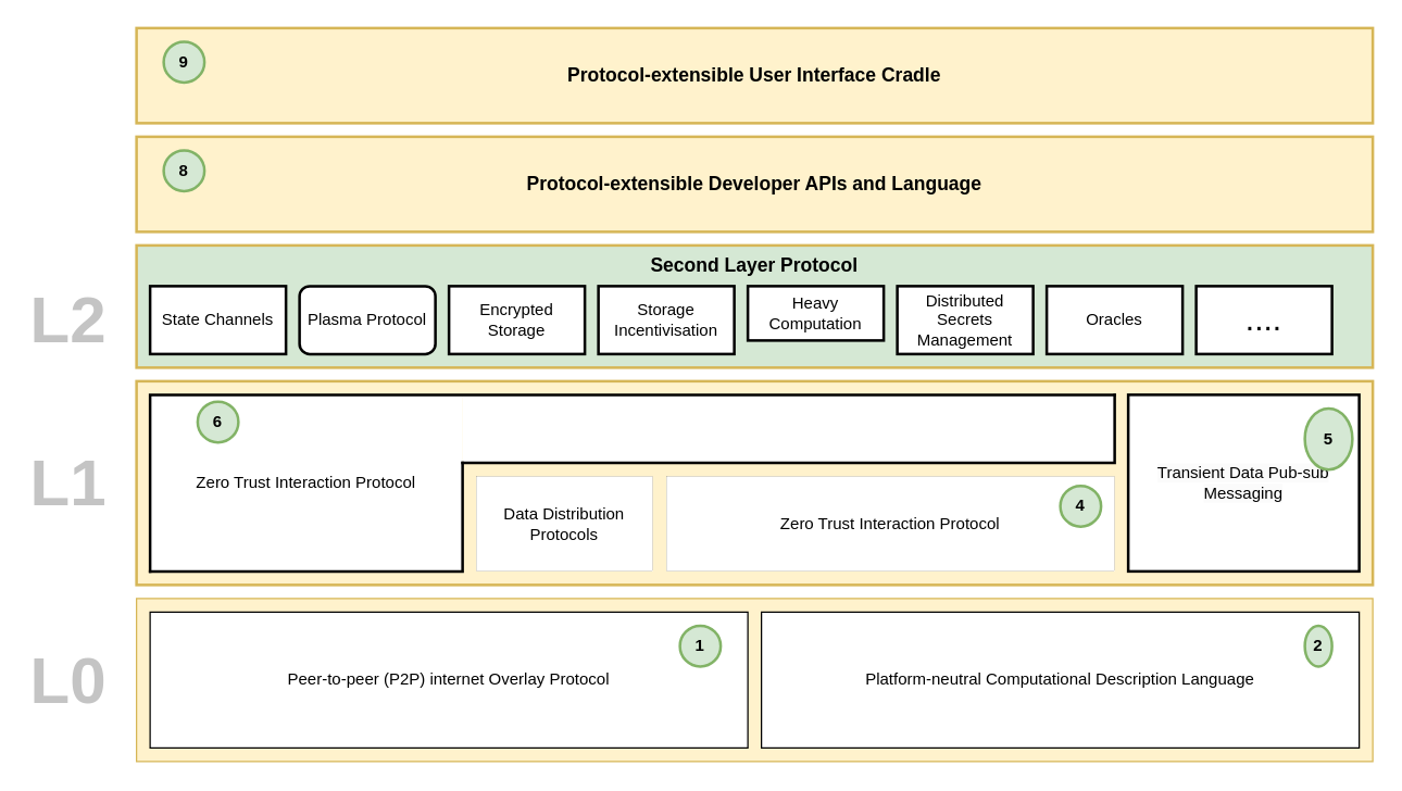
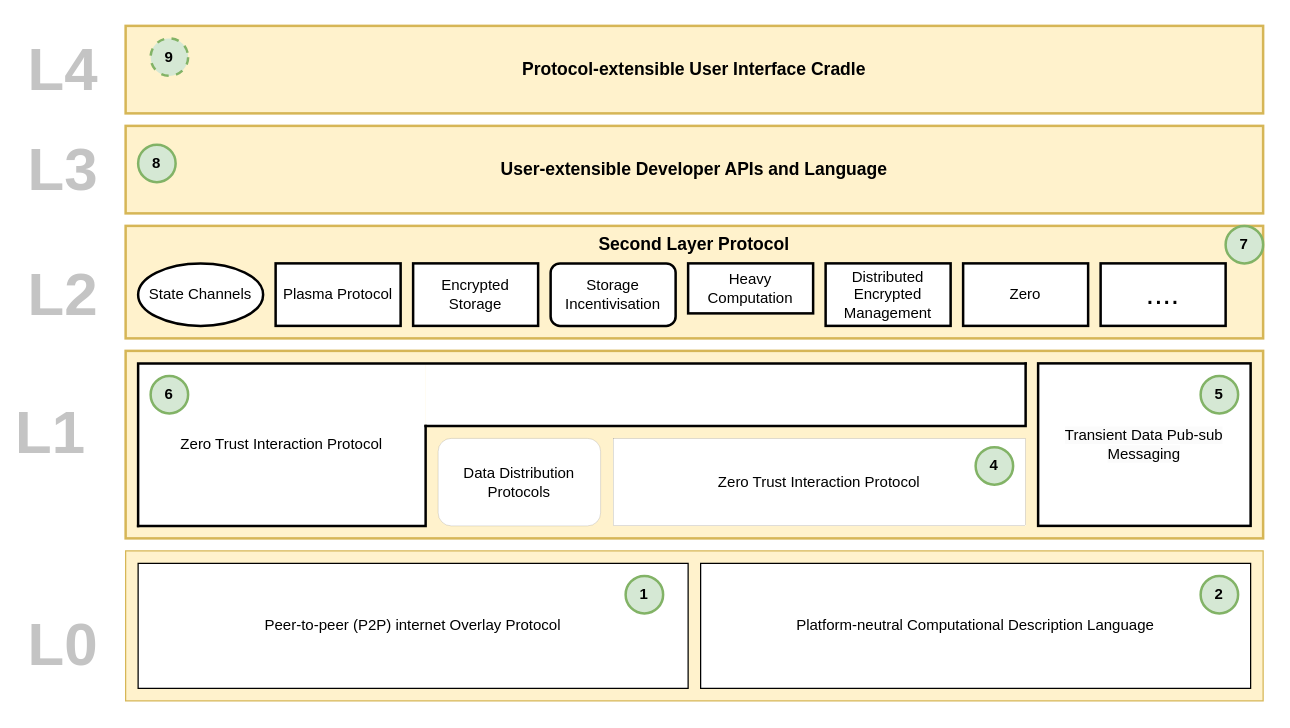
  <mxCell id="0" />
  <mxCell id="1" parent="0" />
  <mxCell id="2" value="" style="rounded=0;whiteSpace=wrap;html=1;fillColor=#fff2cc;strokeColor=#d6b656;" vertex="1" parent="1"><mxGeometry x="100" y="440" width="910" height="120" as="geometry" /></mxCell>
  <mxCell id="3" value="Peer-to-peer (P2P) internet Overlay Protocol" style="rounded=0;whiteSpace=wrap;html=1;" vertex="1" parent="1"><mxGeometry x="110" y="450" width="440" height="100" as="geometry" /></mxCell>
  <mxCell id="4" value="Platform-neutral Computational Description Language" style="rounded=0;whiteSpace=wrap;html=1;" vertex="1" parent="1"><mxGeometry x="560" y="450" width="440" height="100" as="geometry" /></mxCell>
  <mxCell id="5" value="1" style="ellipse;whiteSpace=wrap;html=1;aspect=fixed;fillColor=#d5e8d4;strokeColor=#82b366;fontStyle=1;strokeWidth=2;" vertex="1" parent="1"><mxGeometry x="500" y="460" width="30" height="30" as="geometry" /></mxCell>
- <mxCell id="6" value="2" style="ellipse;whiteSpace=wrap;html=1;aspect=fixed;fillColor=#d5e8d4;strokeColor=#82b366;fontStyle=1;strokeWidth=2;" vertex="1" parent="1"><mxGeometry x="960" y="460" width="20" height="30" as="geometry" /></mxCell>
+ <mxCell id="6" value="2" style="ellipse;whiteSpace=wrap;html=1;aspect=fixed;fillColor=#d5e8d4;strokeColor=#82b366;fontStyle=1;strokeWidth=2;" vertex="1" parent="1"><mxGeometry x="960" y="460" width="30" height="30" as="geometry" /></mxCell>
  <mxCell id="7" value="" style="rounded=0;whiteSpace=wrap;html=1;strokeWidth=2;fillColor=#fff2cc;strokeColor=#d6b656;" vertex="1" parent="1"><mxGeometry x="100" y="280" width="910" height="150" as="geometry" /></mxCell>
  <mxCell id="8" value="Zero Trust Interaction Protocol" style="rounded=0;whiteSpace=wrap;html=1;strokeWidth=0;strokeColor=none;" vertex="1" parent="1"><mxGeometry x="110" y="290" width="230" height="130" as="geometry" /></mxCell>
  <mxCell id="9" value="" style="rounded=0;whiteSpace=wrap;html=1;strokeWidth=0;strokeColor=none;" vertex="1" parent="1"><mxGeometry x="340" y="290" width="480" height="50" as="geometry" /></mxCell>
- <mxCell id="10" value="Data Distribution Protocols" style="rounded=0;whiteSpace=wrap;html=1;strokeColor=#000000;strokeWidth=0;" vertex="1" parent="1"><mxGeometry x="350" y="350" width="130" height="70" as="geometry" /></mxCell>
+ <mxCell id="10" value="Data Distribution Protocols" style="whiteSpace=wrap;html=1;strokeColor=#000000;strokeWidth=0;rounded=1;" vertex="1" parent="1"><mxGeometry x="350" y="350" width="130" height="70" as="geometry" /></mxCell>
  <mxCell id="11" value="Zero Trust Interaction Protocol" style="rounded=0;whiteSpace=wrap;html=1;strokeColor=#000000;strokeWidth=0;" vertex="1" parent="1"><mxGeometry x="490" y="350" width="330" height="70" as="geometry" /></mxCell>
  <mxCell id="12" value="" style="shape=partialRectangle;whiteSpace=wrap;html=1;bottom=0;right=0;fillColor=none;strokeColor=#000000;strokeWidth=2;" vertex="1" parent="1"><mxGeometry x="110" y="290" width="710" height="130" as="geometry" /></mxCell>
  <mxCell id="13" value="" style="shape=partialRectangle;whiteSpace=wrap;html=1;top=0;left=0;fillColor=none;strokeColor=#000000;strokeWidth=2;" vertex="1" parent="1"><mxGeometry x="340" y="290" width="480" height="50" as="geometry" /></mxCell>
  <mxCell id="14" value="" style="shape=partialRectangle;whiteSpace=wrap;html=1;top=0;left=0;fillColor=none;strokeColor=#000000;strokeWidth=2;" vertex="1" parent="1"><mxGeometry x="110" y="340" width="230" height="80" as="geometry" /></mxCell>
- <mxCell id="15" value="&lt;b&gt;&lt;font color=&quot;#c4c4c4&quot; style=&quot;font-size: 48px;&quot;&gt;L0&lt;/font&gt;&lt;/b&gt;" style="text;strokeColor=none;align=center;fillColor=none;html=1;verticalAlign=middle;whiteSpace=wrap;rounded=0;" vertex="1" parent="1"><mxGeometry x="20" y="485" width="60" height="30" as="geometry" /></mxCell>
- <mxCell id="16" value="&lt;b&gt;&lt;font color=&quot;#c4c4c4&quot; style=&quot;font-size: 48px;&quot;&gt;L1&lt;/font&gt;&lt;/b&gt;" style="text;strokeColor=none;align=center;fillColor=none;html=1;verticalAlign=middle;whiteSpace=wrap;rounded=0;" vertex="1" parent="1"><mxGeometry x="20" y="340" width="60" height="30" as="geometry" /></mxCell>
+ <mxCell id="15" value="&lt;b&gt;&lt;font color=&quot;#c4c4c4&quot; style=&quot;font-size: 48px;&quot;&gt;L0&lt;/font&gt;&lt;/b&gt;" style="text;strokeColor=none;align=center;fillColor=none;html=1;verticalAlign=middle;whiteSpace=wrap;rounded=0;" vertex="1" parent="1"><mxGeometry x="20" y="500" width="60" height="30" as="geometry" /></mxCell>
+ <mxCell id="16" value="&lt;b&gt;&lt;font color=&quot;#c4c4c4&quot; style=&quot;font-size: 48px;&quot;&gt;L1&lt;/font&gt;&lt;/b&gt;" style="text;strokeColor=none;align=center;fillColor=none;html=1;verticalAlign=middle;whiteSpace=wrap;rounded=0;" vertex="1" parent="1"><mxGeometry x="10" y="330" width="60" height="30" as="geometry" /></mxCell>
  <mxCell id="17" value="&lt;meta charset=&quot;utf-8&quot;&gt;&lt;span style=&quot;color: rgb(0, 0, 0); font-family: Helvetica; font-size: 12px; font-style: normal; font-variant-ligatures: normal; font-variant-caps: normal; font-weight: 400; letter-spacing: normal; orphans: 2; text-align: center; text-indent: 0px; text-transform: none; widows: 2; word-spacing: 0px; -webkit-text-stroke-width: 0px; background-color: rgb(251, 251, 251); text-decoration-thickness: initial; text-decoration-style: initial; text-decoration-color: initial; float: none; display: inline !important;&quot;&gt;Transient Data Pub-sub Messaging&lt;/span&gt;" style="rounded=0;whiteSpace=wrap;html=1;strokeColor=#000000;strokeWidth=2;fontSize=12;fontColor=#C4C4C4;" vertex="1" parent="1"><mxGeometry x="830" y="290" width="170" height="130" as="geometry" /></mxCell>
  <mxCell id="18" value="4" style="ellipse;whiteSpace=wrap;html=1;aspect=fixed;fillColor=#d5e8d4;strokeColor=#82b366;fontStyle=1;strokeWidth=2;" vertex="1" parent="1"><mxGeometry x="780" y="357" width="30" height="30" as="geometry" /></mxCell>
- <mxCell id="19" value="5" style="ellipse;whiteSpace=wrap;html=1;aspect=fixed;fillColor=#d5e8d4;strokeColor=#82b366;fontStyle=1;strokeWidth=2;" vertex="1" parent="1"><mxGeometry x="960" y="300" width="35" height="45" as="geometry" /></mxCell>
- <mxCell id="20" value="Second Layer Protocol" style="rounded=0;whiteSpace=wrap;html=1;strokeWidth=2;fillColor=#d5e8d4;strokeColor=#d6b656;align=center;horizontal=1;verticalAlign=top;fontStyle=1;fontSize=14;" vertex="1" parent="1"><mxGeometry x="100" y="180" width="910" height="90" as="geometry" /></mxCell>
- <mxCell id="21" value="State Channels" style="rounded=0;whiteSpace=wrap;html=1;strokeColor=#000000;strokeWidth=2;fontSize=12;fontColor=#000000;" vertex="1" parent="1"><mxGeometry x="110" y="210" width="100" height="50" as="geometry" /></mxCell>
- <mxCell id="22" value="Plasma Protocol" style="whiteSpace=wrap;html=1;strokeColor=#000000;strokeWidth=2;fontSize=12;fontColor=#000000;rounded=1;" vertex="1" parent="1"><mxGeometry x="220" y="210" width="100" height="50" as="geometry" /></mxCell>
+ <mxCell id="19" value="5" style="ellipse;whiteSpace=wrap;html=1;aspect=fixed;fillColor=#d5e8d4;strokeColor=#82b366;fontStyle=1;strokeWidth=2;" vertex="1" parent="1"><mxGeometry x="960" y="300" width="30" height="30" as="geometry" /></mxCell>
+ <mxCell id="20" value="Second Layer Protocol" style="rounded=0;whiteSpace=wrap;html=1;strokeWidth=2;fillColor=#fff2cc;strokeColor=#d6b656;align=center;horizontal=1;verticalAlign=top;fontStyle=1;fontSize=14;" vertex="1" parent="1"><mxGeometry x="100" y="180" width="910" height="90" as="geometry" /></mxCell>
+ <mxCell id="21" value="State Channels" style="ellipse;whiteSpace=wrap;html=1;strokeColor=#000000;strokeWidth=2;fontSize=12;fontColor=#000000;" vertex="1" parent="1"><mxGeometry x="110" y="210" width="100" height="50" as="geometry" /></mxCell>
+ <mxCell id="22" value="Plasma Protocol" style="rounded=0;whiteSpace=wrap;html=1;strokeColor=#000000;strokeWidth=2;fontSize=12;fontColor=#000000;" vertex="1" parent="1"><mxGeometry x="220" y="210" width="100" height="50" as="geometry" /></mxCell>
  <mxCell id="23" value="Encrypted Storage" style="rounded=0;whiteSpace=wrap;html=1;strokeColor=#000000;strokeWidth=2;fontSize=12;fontColor=#000000;" vertex="1" parent="1"><mxGeometry x="330" y="210" width="100" height="50" as="geometry" /></mxCell>
- <mxCell id="24" value="Storage&lt;br&gt;Incentivisation" style="rounded=0;whiteSpace=wrap;html=1;strokeColor=#000000;strokeWidth=2;fontSize=12;fontColor=#000000;" vertex="1" parent="1"><mxGeometry x="440" y="210" width="100" height="50" as="geometry" /></mxCell>
+ <mxCell id="24" value="Storage&lt;br&gt;Incentivisation" style="whiteSpace=wrap;html=1;strokeColor=#000000;strokeWidth=2;fontSize=12;fontColor=#000000;rounded=1;" vertex="1" parent="1"><mxGeometry x="440" y="210" width="100" height="50" as="geometry" /></mxCell>
  <mxCell id="25" value="Heavy Computation" style="rounded=0;whiteSpace=wrap;html=1;strokeColor=#000000;strokeWidth=2;fontSize=12;fontColor=#000000;" vertex="1" parent="1"><mxGeometry x="550" y="210" width="100" height="40" as="geometry" /></mxCell>
- <mxCell id="26" value="Distributed Secrets Management" style="rounded=0;whiteSpace=wrap;html=1;strokeColor=#000000;strokeWidth=2;fontSize=12;fontColor=#000000;" vertex="1" parent="1"><mxGeometry x="660" y="210" width="100" height="50" as="geometry" /></mxCell>
- <mxCell id="27" value="Oracles" style="rounded=0;whiteSpace=wrap;html=1;strokeColor=#000000;strokeWidth=2;fontSize=12;fontColor=#000000;" vertex="1" parent="1"><mxGeometry x="770" y="210" width="100" height="50" as="geometry" /></mxCell>
+ <mxCell id="26" value="Distributed Encrypted Management" style="rounded=0;whiteSpace=wrap;html=1;strokeColor=#000000;strokeWidth=2;fontSize=12;fontColor=#000000;" vertex="1" parent="1"><mxGeometry x="660" y="210" width="100" height="50" as="geometry" /></mxCell>
+ <mxCell id="27" value="Zero" style="rounded=0;whiteSpace=wrap;html=1;strokeColor=#000000;strokeWidth=2;fontSize=12;fontColor=#000000;" vertex="1" parent="1"><mxGeometry x="770" y="210" width="100" height="50" as="geometry" /></mxCell>
  <mxCell id="28" value="&lt;font style=&quot;font-size: 24px;&quot;&gt;....&lt;/font&gt;" style="rounded=0;whiteSpace=wrap;html=1;strokeColor=#000000;strokeWidth=2;fontSize=12;fontColor=#000000;" vertex="1" parent="1"><mxGeometry x="880" y="210" width="100" height="50" as="geometry" /></mxCell>
  <mxCell id="29" value="&lt;b&gt;&lt;font color=&quot;#c4c4c4&quot; style=&quot;font-size: 48px;&quot;&gt;L2&lt;/font&gt;&lt;/b&gt;" style="text;strokeColor=none;align=center;fillColor=none;html=1;verticalAlign=middle;whiteSpace=wrap;rounded=0;" vertex="1" parent="1"><mxGeometry x="20" y="220" width="60" height="30" as="geometry" /></mxCell>
- <mxCell id="30" value="Protocol-extensible Developer APIs and Language" style="rounded=0;whiteSpace=wrap;html=1;strokeWidth=2;fillColor=#fff2cc;strokeColor=#d6b656;align=center;horizontal=1;verticalAlign=middle;fontSize=14;fontStyle=1" vertex="1" parent="1"><mxGeometry x="100" y="100" width="910" height="70" as="geometry" /></mxCell>
+ <mxCell id="30" value="User-extensible Developer APIs and Language" style="rounded=0;whiteSpace=wrap;html=1;strokeWidth=2;fillColor=#fff2cc;strokeColor=#d6b656;align=center;horizontal=1;verticalAlign=middle;fontSize=14;fontStyle=1" vertex="1" parent="1"><mxGeometry x="100" y="100" width="910" height="70" as="geometry" /></mxCell>
+ <mxCell id="31" value="&lt;b&gt;&lt;font color=&quot;#c4c4c4&quot; style=&quot;font-size: 48px;&quot;&gt;L3&lt;/font&gt;&lt;/b&gt;" style="text;strokeColor=none;align=center;fillColor=none;html=1;verticalAlign=middle;whiteSpace=wrap;rounded=0;" vertex="1" parent="1"><mxGeometry x="20" y="120" width="60" height="30" as="geometry" /></mxCell>
  <mxCell id="32" value="Protocol-extensible User Interface Cradle" style="rounded=0;whiteSpace=wrap;html=1;strokeWidth=2;fillColor=#fff2cc;strokeColor=#d6b656;align=center;horizontal=1;verticalAlign=middle;fontSize=14;fontStyle=1" vertex="1" parent="1"><mxGeometry x="100" y="20" width="910" height="70" as="geometry" /></mxCell>
- <mxCell id="35" value="6" style="ellipse;whiteSpace=wrap;html=1;aspect=fixed;fillColor=#d5e8d4;strokeColor=#82b366;fontStyle=1;strokeWidth=2;" vertex="1" parent="1"><mxGeometry x="145" y="295" width="30" height="30" as="geometry" /></mxCell>
- <mxCell id="36" value="8" style="ellipse;whiteSpace=wrap;html=1;aspect=fixed;fillColor=#d5e8d4;strokeColor=#82b366;fontStyle=1;strokeWidth=2;" vertex="1" parent="1"><mxGeometry x="120" y="110" width="30" height="30" as="geometry" /></mxCell>
- <mxCell id="37" value="9" style="ellipse;whiteSpace=wrap;html=1;aspect=fixed;fillColor=#d5e8d4;strokeColor=#82b366;fontStyle=1;strokeWidth=2;" vertex="1" parent="1"><mxGeometry x="120" y="30" width="30" height="30" as="geometry" /></mxCell>
+ <mxCell id="33" value="&lt;b&gt;&lt;font color=&quot;#c4c4c4&quot; style=&quot;font-size: 48px;&quot;&gt;L4&lt;/font&gt;&lt;/b&gt;" style="text;strokeColor=none;align=center;fillColor=none;html=1;verticalAlign=middle;whiteSpace=wrap;rounded=0;" vertex="1" parent="1"><mxGeometry x="20" y="40" width="60" height="30" as="geometry" /></mxCell>
+ <mxCell id="34" value="7" style="ellipse;whiteSpace=wrap;html=1;aspect=fixed;fillColor=#d5e8d4;strokeColor=#82b366;fontStyle=1;strokeWidth=2;" vertex="1" parent="1"><mxGeometry x="980" y="180" width="30" height="30" as="geometry" /></mxCell>
+ <mxCell id="35" value="6" style="ellipse;whiteSpace=wrap;html=1;aspect=fixed;fillColor=#d5e8d4;strokeColor=#82b366;fontStyle=1;strokeWidth=2;" vertex="1" parent="1"><mxGeometry x="120" y="300" width="30" height="30" as="geometry" /></mxCell>
+ <mxCell id="36" value="8" style="ellipse;whiteSpace=wrap;html=1;aspect=fixed;fillColor=#d5e8d4;strokeColor=#82b366;fontStyle=1;strokeWidth=2;" vertex="1" parent="1"><mxGeometry x="110" y="115" width="30" height="30" as="geometry" /></mxCell>
+ <mxCell id="37" value="9" style="ellipse;whiteSpace=wrap;html=1;aspect=fixed;fillColor=#d5e8d4;strokeColor=#82b366;fontStyle=1;strokeWidth=2;dashed=1;" vertex="1" parent="1"><mxGeometry x="120" y="30" width="30" height="30" as="geometry" /></mxCell>
